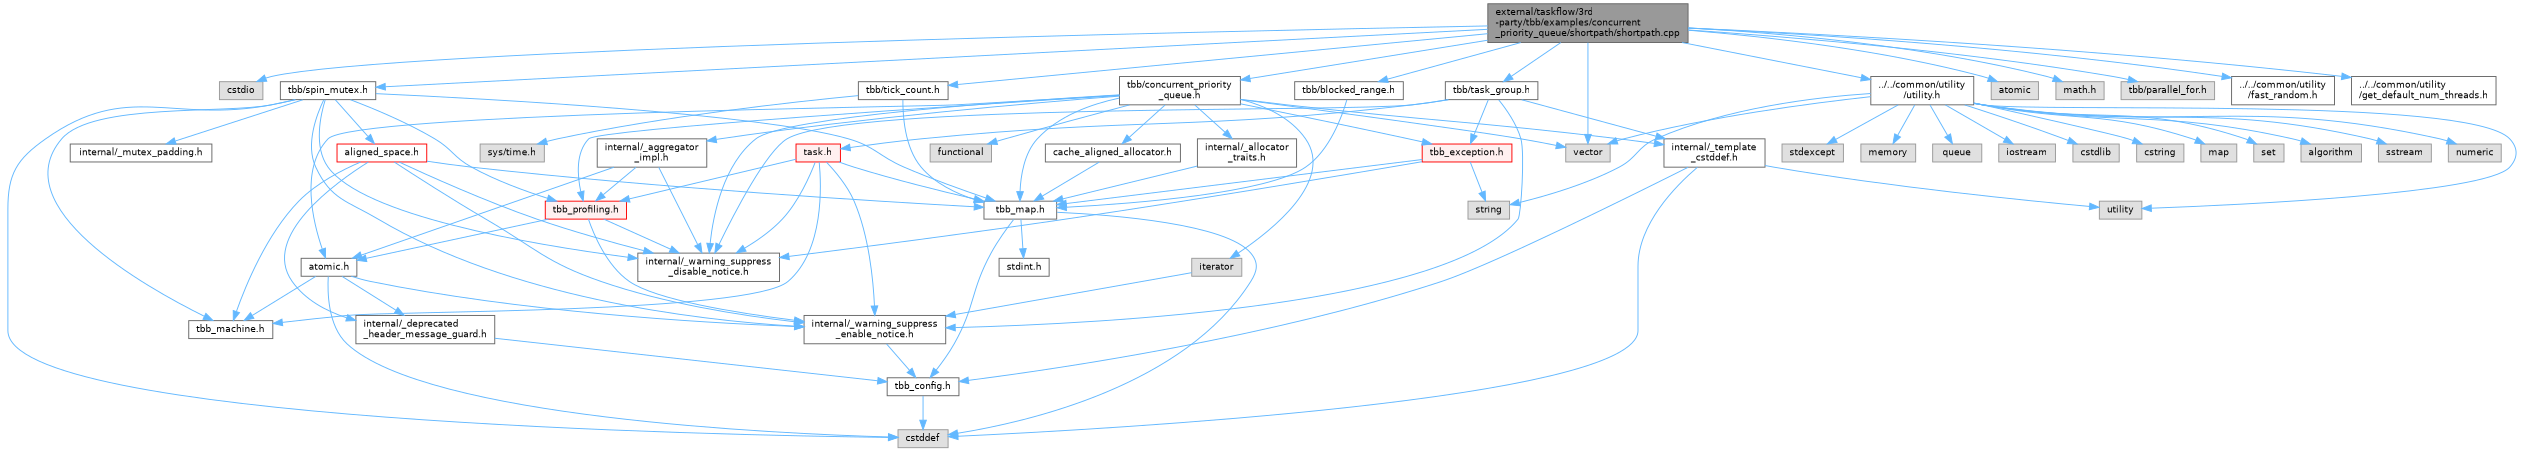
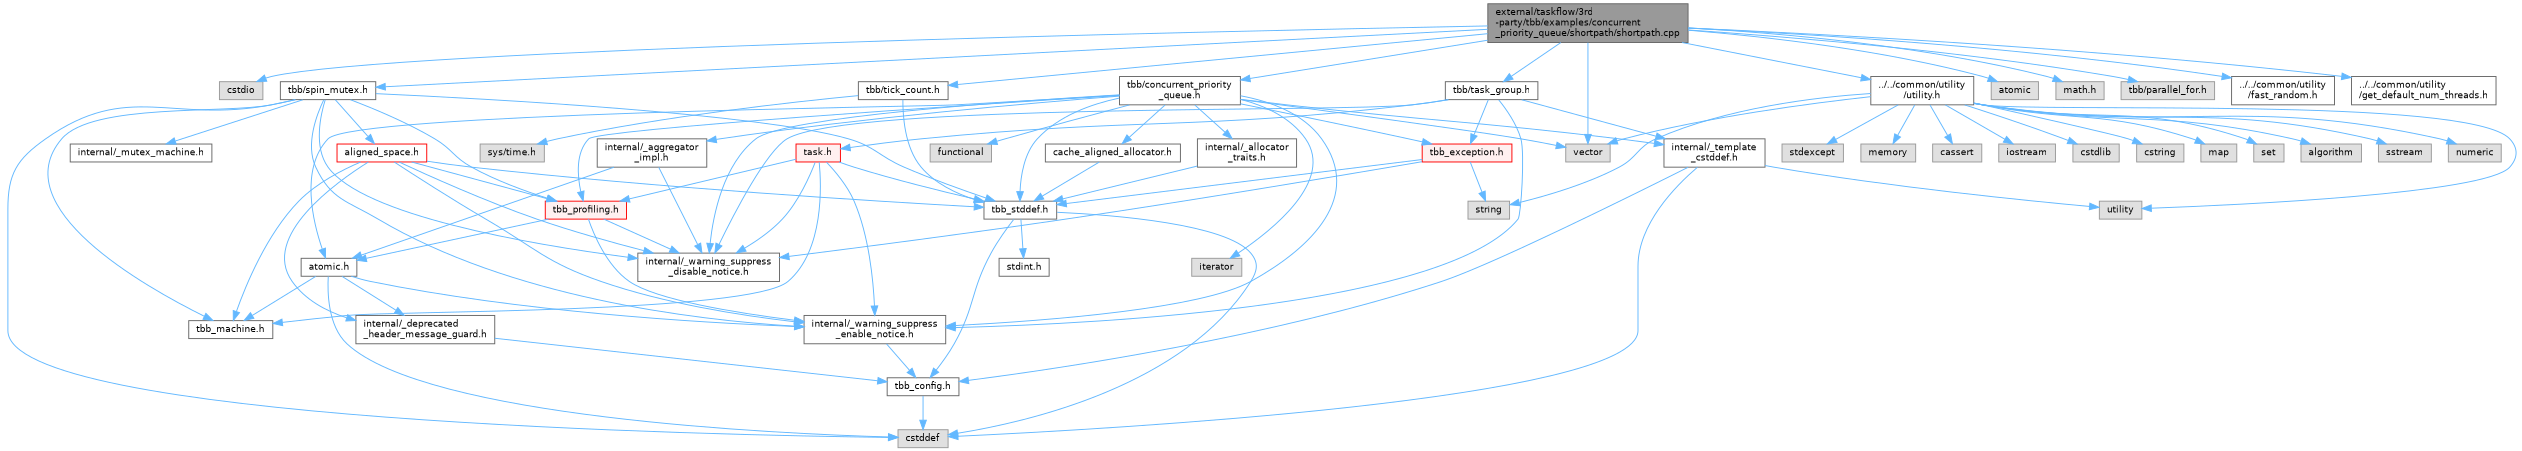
  digraph {
    node [color=grey60 fillcolor="#E0E0E0" fontname=Helvetica fontsize=10 shape=box style=filled]
    edge [color=steelblue1 fontname=Helvetica fontsize=10 labelfontname=Helvetica labelfontsize=10 style=solid]
    n1 [color=gray40 fillcolor=grey60 fontcolor=black height=0.2 label="external/taskflow/3rd\l-party/tbb/examples/concurrent\l_priority_queue/shortpath/shortpath.cpp" width=0.4]
    n2 [height=0.2 label=cstdio width=0.4]
    n3 [height=0.2 label=vector width=0.4]
    n4 [height=0.2 label=atomic width=0.4]
    n5 [height=0.2 label="math.h" width=0.4]
    n6 [color=grey40 fillcolor=white height=0.2 label="tbb/tick_count.h" width=0.4]
    n7 [color=grey40 fillcolor=white height=0.2 label="tbb/task_group.h" width=0.4]
    n8 [color=grey40 fillcolor=white height=0.2 label="tbb/concurrent_priority\l_queue.h" width=0.4]
    n9 [color=grey40 fillcolor=white height=0.2 label="tbb/spin_mutex.h" width=0.4]
    n10 [height=0.2 label="tbb/parallel_for.h" width=0.4]
-   n11 [color=grey40 fillcolor=white height=0.2 label="tbb/blocked_range.h" width=0.4]
    n12 [color=grey40 fillcolor=white height=0.2 label="../../common/utility\l/utility.h" width=0.4]
    n13 [color=grey40 fillcolor=white height=0.2 label="../../common/utility\l/fast_random.h" width=0.4]
    n14 [color=grey40 fillcolor=white height=0.2 label="../../common/utility\l/get_default_num_threads.h" width=0.4]
-   n15 [color=grey40 fillcolor=white height=0.2 label="tbb_map.h" width=0.4]
+   n15 [color=grey40 fillcolor=white height=0.2 label="tbb_stddef.h" width=0.4]
    n16 [height=0.2 label="sys/time.h" width=0.4]
    n17 [color=grey40 fillcolor=white height=0.2 label="internal/_warning_suppress\l_enable_notice.h" width=0.4]
    n18 [color=red fillcolor="#FFF0F0" height=0.2 label="task.h" width=0.4]
    n19 [color=grey40 fillcolor=white height=0.2 label="internal/_warning_suppress\l_disable_notice.h" width=0.4]
    n20 [color=red fillcolor="#FFF0F0" height=0.2 label="tbb_exception.h" width=0.4]
    n21 [color=grey40 fillcolor=white height=0.2 label="internal/_template\l_cstddef.h" width=0.4]
    n22 [color=red fillcolor="#FFF0F0" height=0.2 label="tbb_profiling.h" width=0.4]
    n23 [color=grey40 fillcolor=white height=0.2 label="atomic.h" width=0.4]
    n24 [color=grey40 fillcolor=white height=0.2 label="cache_aligned_allocator.h" width=0.4]
    n25 [color=grey40 fillcolor=white height=0.2 label="internal/_aggregator\l_impl.h" width=0.4]
    n26 [color=grey40 fillcolor=white height=0.2 label="internal/_allocator\l_traits.h" width=0.4]
    n27 [height=0.2 label=iterator width=0.4]
    n28 [height=0.2 label=functional width=0.4]
    n29 [height=0.2 label=cstddef width=0.4]
    n30 [color=grey40 fillcolor=white height=0.2 label="tbb_machine.h" width=0.4]
    n31 [color=red fillcolor=white height=0.2 label="aligned_space.h" width=0.4]
-   n32 [color=grey40 fillcolor=white height=0.2 label="internal/_mutex_padding.h" width=0.4]
+   n32 [color=grey40 fillcolor=white height=0.2 label="internal/_mutex_machine.h" width=0.4]
    n33 [height=0.2 label=string width=0.4]
    n34 [height=0.2 label=utility width=0.4]
    n35 [height=0.2 label=cstring width=0.4]
    n36 [height=0.2 label=map width=0.4]
    n37 [height=0.2 label=set width=0.4]
    n38 [height=0.2 label=algorithm width=0.4]
    n39 [height=0.2 label=sstream width=0.4]
    n40 [height=0.2 label=numeric width=0.4]
    n41 [height=0.2 label=stdexcept width=0.4]
    n42 [height=0.2 label=memory width=0.4]
-   n43 [height=0.2 label=queue width=0.4]
+   n43 [height=0.2 label=cassert width=0.4]
    n44 [height=0.2 label=iostream width=0.4]
    n45 [height=0.2 label=cstdlib width=0.4]
    n46 [color=grey40 fillcolor=white height=0.2 label="tbb_config.h" width=0.4]
    n47 [color=grey40 fillcolor=white height=0.2 label="stdint.h" width=0.4]
    n48 [color=grey40 fillcolor=white height=0.2 label="internal/_deprecated\l_header_message_guard.h" width=0.4]
    n1 -> n2
    n1 -> n3
    n1 -> n4
    n1 -> n5
    n1 -> n6
    n1 -> n7
    n1 -> n8
    n1 -> n9
    n1 -> n10
-   n1 -> n11
    n1 -> n12
    n1 -> n13
    n1 -> n14
    n6 -> n15
    n6 -> n16
    n7 -> n17
    n7 -> n18
    n7 -> n19
    n7 -> n20
    n7 -> n21
    n8 -> n3
    n8 -> n15
-   n27 -> n17
+   n8 -> n17
    n8 -> n19
    n8 -> n20
    n8 -> n21
    n8 -> n22
    n8 -> n23
    n8 -> n24
    n8 -> n25
    n8 -> n26
    n8 -> n27
    n8 -> n28
    n9 -> n15
    n9 -> n17
    n9 -> n19
    n9 -> n22
    n9 -> n29
    n9 -> n30
    n9 -> n31
    n9 -> n32
-   n11 -> n15
    n12 -> n3
    n12 -> n33
    n12 -> n34
    n12 -> n35
    n12 -> n36
    n12 -> n37
    n12 -> n38
    n12 -> n39
    n12 -> n40
    n12 -> n41
    n12 -> n42
    n12 -> n43
    n12 -> n44
    n12 -> n45
    n15 -> n29
    n15 -> n46
    n15 -> n47
    n17 -> n46
    n18 -> n15
    n18 -> n17
    n18 -> n19
    n18 -> n22
    n18 -> n30
    n20 -> n15
    n20 -> n19
    n20 -> n33
    n21 -> n29
    n21 -> n34
    n21 -> n46
    n22 -> n17
    n22 -> n19
    n22 -> n23
    n23 -> n17
    n23 -> n29
    n23 -> n30
    n23 -> n48
    n24 -> n15
    n25 -> n19
-   n25 -> n22
+   n31 -> n22
    n25 -> n23
    n26 -> n15
    n31 -> n15
    n31 -> n17
    n31 -> n19
    n31 -> n30
    n31 -> n48
    n46 -> n29
    n48 -> n46
  }
